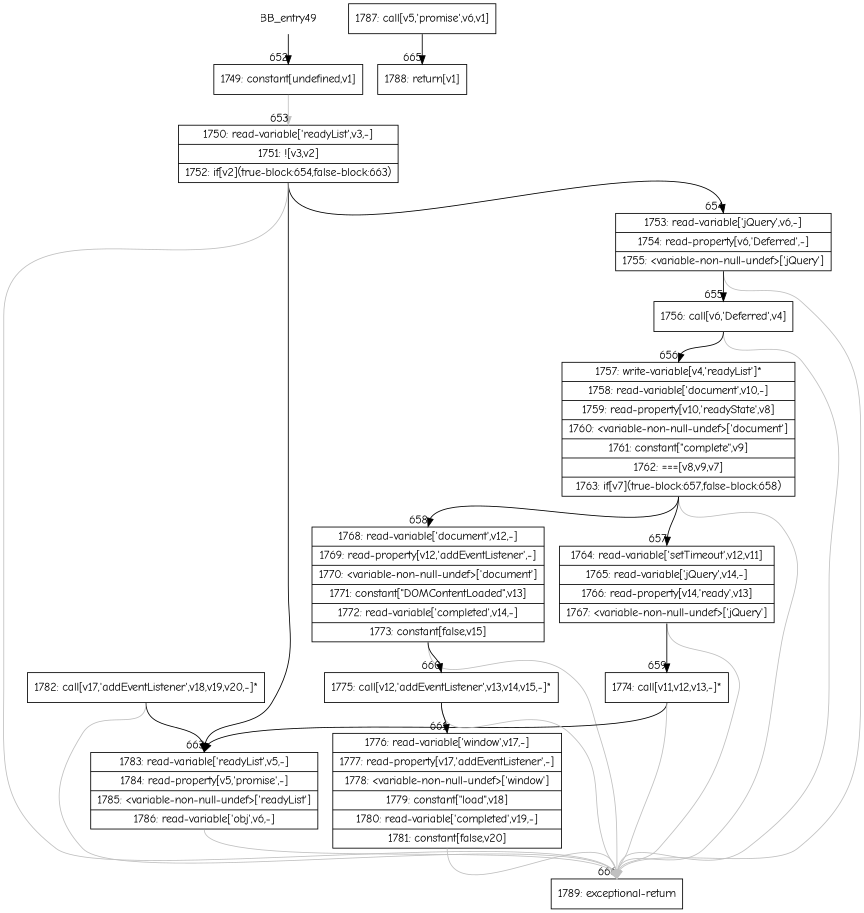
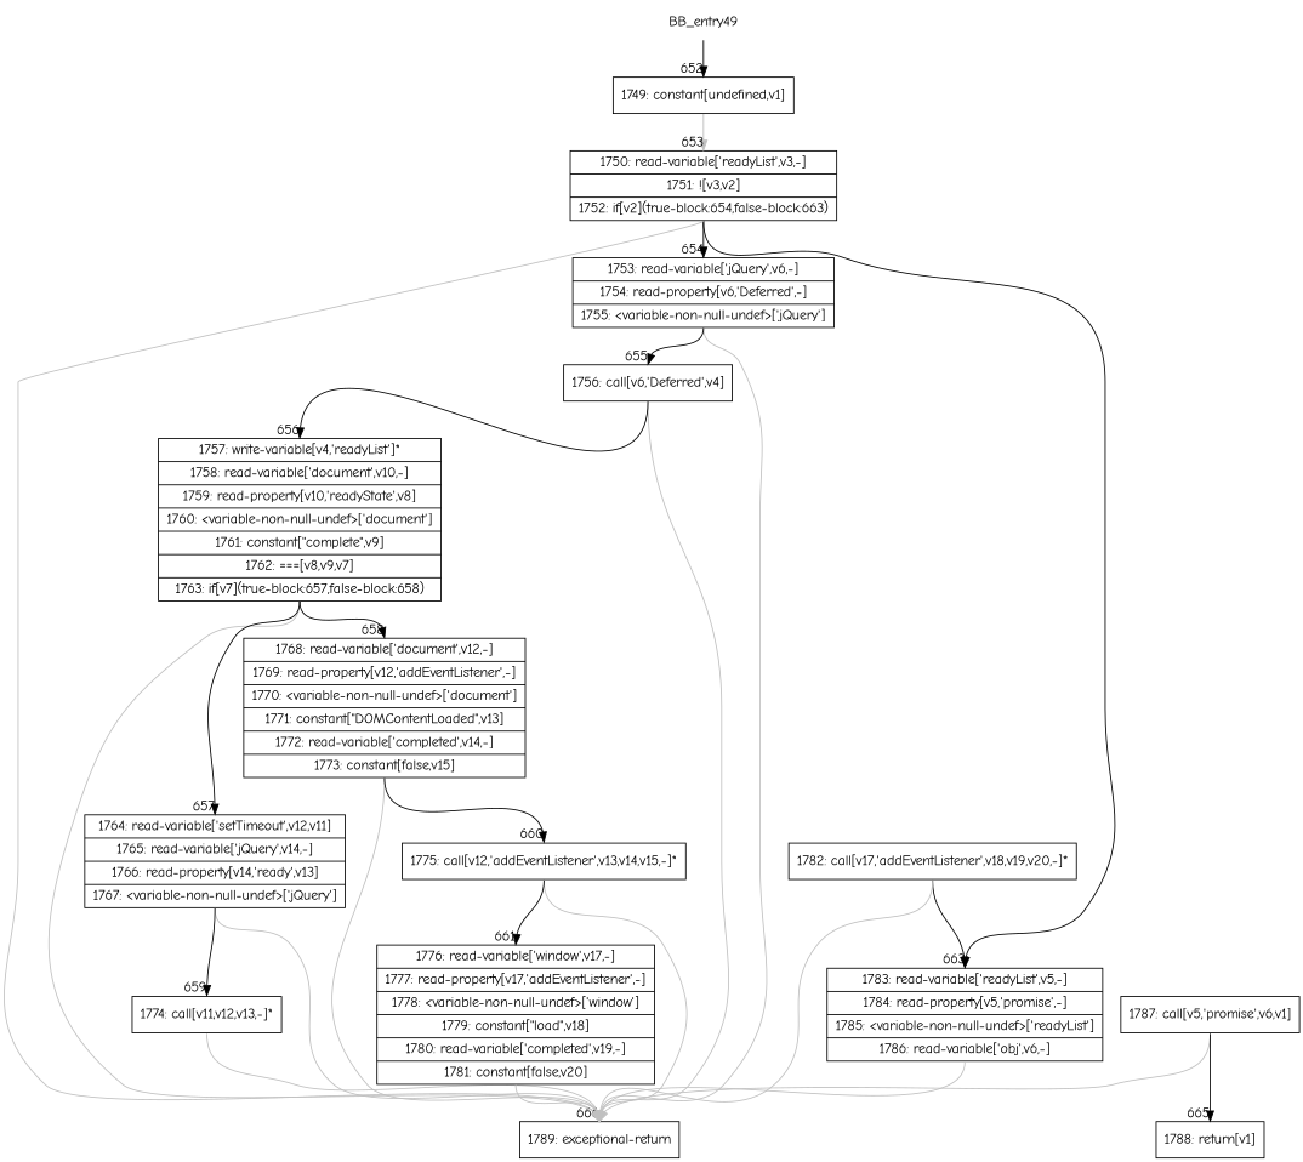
  digraph {
    fontname="Comic Neue"
    rankdir=TD
    node [fontname="Comic Neue" shape=record]
    edge [fontname="Comic Neue" headport=n tailport=s]
    n1 [label=BB_entry49 shape=none]
    n2 [label="{1749: constant[undefined,v1]}"]
    n3 [label="{1750: read-variable['readyList',v3,-]|1751: ![v3,v2]|1752: if[v2](true-block:654,false-block:663)}"]
    n4 [label="{1753: read-variable['jQuery',v6,-]|1754: read-property[v6,'Deferred',-]|1755: \<variable-non-null-undef\>['jQuery']}"]
    n5 [label="{1783: read-variable['readyList',v5,-]|1784: read-property[v5,'promise',-]|1785: \<variable-non-null-undef\>['readyList']|1786: read-variable['obj',v6,-]}"]
    n6 [label="{1789: exceptional-return}"]
    n7 [label="{1756: call[v6,'Deferred',v4]}"]
    n8 [label="{1757: write-variable[v4,'readyList']*|1758: read-variable['document',v10,-]|1759: read-property[v10,'readyState',v8]|1760: \<variable-non-null-undef\>['document']|1761: constant[\"complete\",v9]|1762: ===[v8,v9,v7]|1763: if[v7](true-block:657,false-block:658)}"]
    n9 [label="{1787: call[v5,'promise',v6,v1]}"]
    n10 [label="{1788: return[v1]}"]
    n11 [label="{1764: read-variable['setTimeout',v12,v11]|1765: read-variable['jQuery',v14,-]|1766: read-property[v14,'ready',v13]|1767: \<variable-non-null-undef\>['jQuery']}"]
    n12 [label="{1768: read-variable['document',v12,-]|1769: read-property[v12,'addEventListener',-]|1770: \<variable-non-null-undef\>['document']|1771: constant[\"DOMContentLoaded\",v13]|1772: read-variable['completed',v14,-]|1773: constant[false,v15]}"]
    n13 [label="{1774: call[v11,v12,v13,-]*}"]
    n14 [label="{1775: call[v12,'addEventListener',v13,v14,v15,-]*}"]
    n15 [label="{1776: read-variable['window',v17,-]|1777: read-property[v17,'addEventListener',-]|1778: \<variable-non-null-undef\>['window']|1779: constant[\"load\",v18]|1780: read-variable['completed',v19,-]|1781: constant[false,v20]}"]
    n16 [label="{1782: call[v17,'addEventListener',v18,v19,v20,-]*}"]
    n1 -> n2 [headlabel="    652"]
    n2 -> n3 [color=gray headlabel="      653"]
    n3 -> n4 [headlabel="      654"]
    n3 -> n5 [headlabel="      663"]
    n3 -> n6 [color=gray headlabel="      666"]
    n4 -> n6 [color=gray]
    n4 -> n7 [headlabel="      655"]
    n5 -> n6 [color=gray]
    n7 -> n6 [color=gray]
    n7 -> n8 [headlabel="      656"]
    n8 -> n6 [color=gray]
    n8 -> n11 [headlabel="      657"]
    n8 -> n12 [headlabel="      658"]
+   n9 -> n6 [color=gray]
    n9 -> n10 [headlabel="      665"]
    n11 -> n6 [color=gray]
    n11 -> n13 [headlabel="      659"]
    n12 -> n6 [color=gray]
    n12 -> n14 [headlabel="      660"]
-   n13 -> n5
    n13 -> n6 [color=gray]
    n14 -> n6 [color=gray]
    n14 -> n15 [headlabel="      661"]
    n15 -> n6 [color=gray]
    n16 -> n5
    n16 -> n6 [color=gray]
  }
